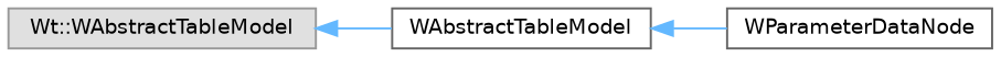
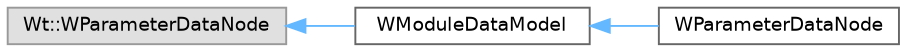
  digraph {
    rankdir=LR
    node [color=grey40 fillcolor=white fontname=Helvetica fontsize=10 shape=box style=filled]
    edge [color=steelblue1 dir=back fontname=Helvetica fontsize=10 labelfontname=Helvetica labelfontsize=10 style=solid]
-   n1 [color=grey60 fillcolor="#E0E0E0" height=0.2 label="Wt::WAbstractTableModel" width=0.4]
-   n2 [height=0.2 label=WAbstractTableModel width=0.4]
+   n1 [color=grey60 fillcolor="#E0E0E0" height=0.2 label="Wt::WParameterDataNode" width=0.4]
+   n2 [height=0.2 label=WModuleDataModel width=0.4]
    n3 [height=0.2 label=WParameterDataNode width=0.4]
    n1 -> n2
    n2 -> n3
  }
